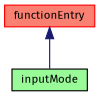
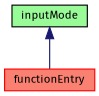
  digraph {
    fontname="Fira Sans"
    node [fontname="Fira Sans" fontsize=10 shape=record style=filled]
    n1 [color=black fillcolor=palegreen fontcolor=black height=0.2 label=inputMode width=0.4]
    n2 [color=red height=0.2 label=functionEntry width=0.4 fillcolor=salmon]
-   n2 -> n1 [color=midnightblue dir=back fontname="Fira Sans" fontsize=10 labelfontname=Helvetica labelfontsize=10 style=solid]
+   n1 -> n2 [color=midnightblue dir=back fontname="Fira Sans" fontsize=10 labelfontname=Helvetica labelfontsize=10 style=solid]
  }
